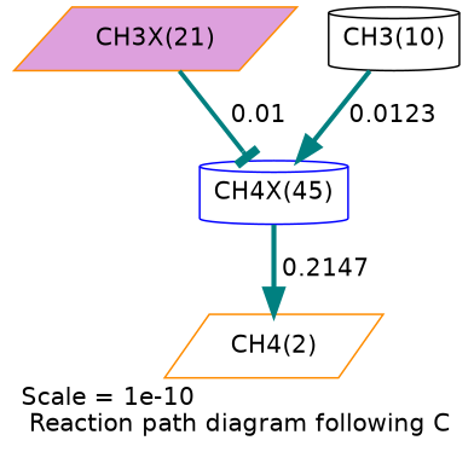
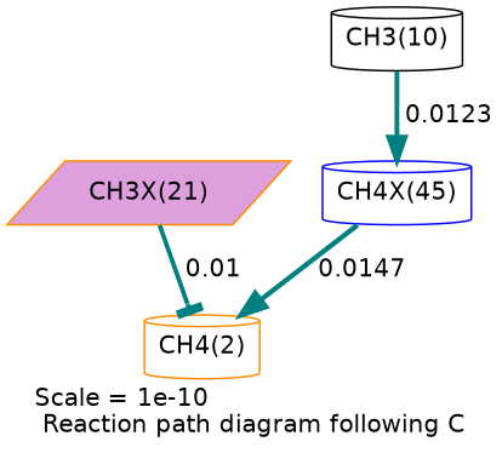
  digraph {
    fontname=Helvetica
    label="Scale = 1e-10\l Reaction path diagram following C"
    node [color=darkorange fillcolor=white fontname=Helvetica shape=cylinder style=filled]
    edge [arrowhead=normal color=teal fontname=Helvetica]
    n1 [color=blue label="CH4X(45)"]
-   n2 [label="CH4(2)" shape=parallelogram]
+   n2 [label="CH4(2)"]
    n3 [fillcolor=plum label="CH3X(21)" shape=parallelogram]
    n4 [color=black label="CH3(10)"]
-   n1 -> n2 [arrowsize=1.41 label=" 0.2147" penwidth=2.82]
-   n3 -> n1 [arrowhead=tee arrowsize=1.26 label=" 0.01" penwidth=2.53]
+   n1 -> n2 [arrowsize=1.41 label=" 0.0147" penwidth=2.82]
+   n3 -> n2 [arrowhead=tee arrowsize=1.26 label=" 0.01" penwidth=2.53]
    n4 -> n1 [arrowsize=1.34 label=" 0.0123" penwidth=2.68]
  }
